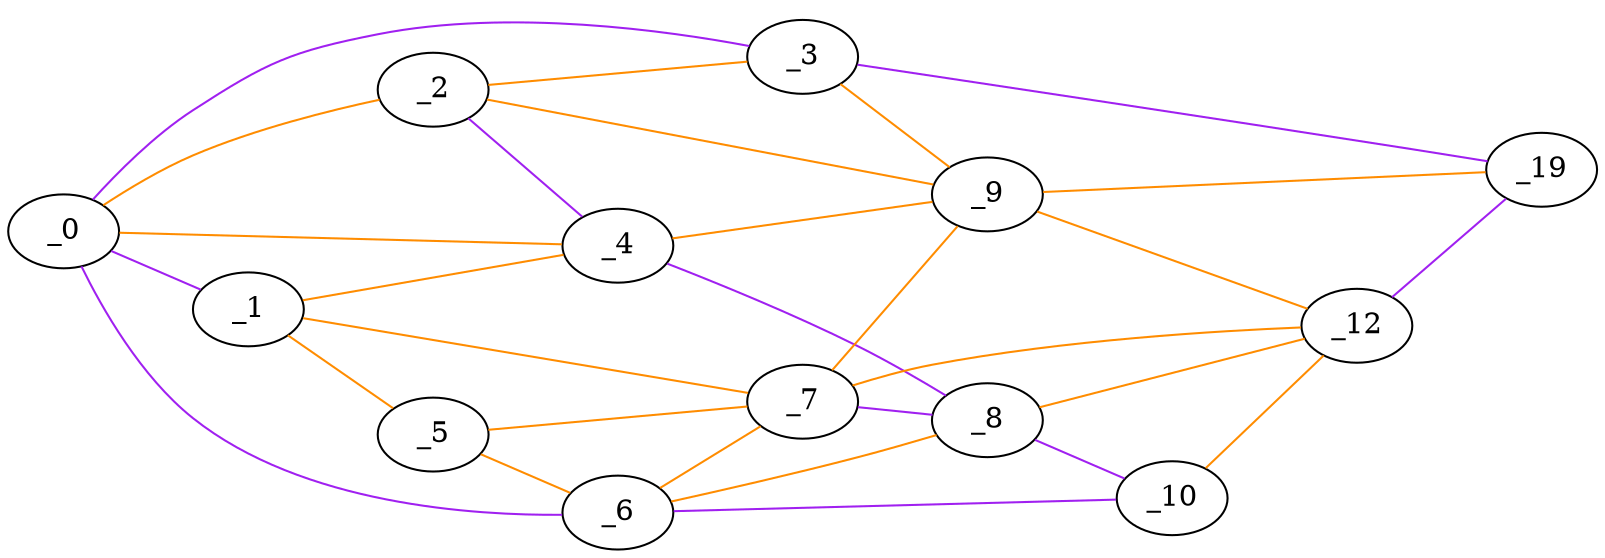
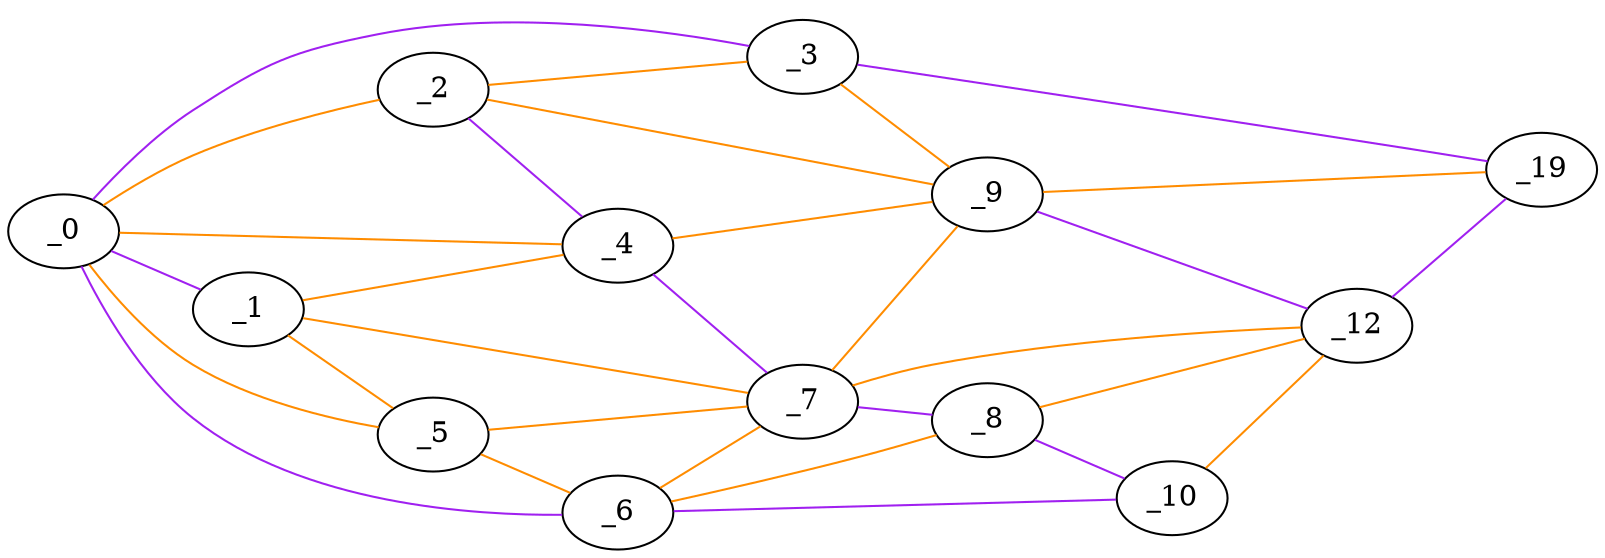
  graph {
    rankdir=LR
    node [x=100 y=10]
    edge [color=darkorange valence=2]
    _0 [x=29 y=8]
    _1 [x=42]
    _2 [x=48 y=85]
    _3 [x=49 y=101]
    _4 [x=50 y=72]
    _5 [x=53]
    _6 [x=64 y=9]
    _7 [x=73 y=25]
    _9 [x=83 y=78]
    n10 [label=_19 y=113]
    _8 [x=78 y=23]
    _10 [x=90 y=23]
    _12 [y=50]
    _0 -- _1 [color=purple]
    _0 -- _2
    _0 -- _3 [color=purple valence=1]
    _0 -- _4
+   _0 -- _5
    _0 -- _6 [color=purple valence=1]
    _1 -- _4
    _1 -- _5
    _1 -- _7
    _2 -- _3
    _2 -- _4 [color=purple valence=1]
    _2 -- _9 [valence=1]
    _3 -- _9
    _3 -- n10 [color=purple valence=1]
-   _4 -- _8 [color=purple]
+   _4 -- _7 [color=purple]
    _4 -- _9
    _5 -- _6
    _5 -- _7
    _6 -- _7 [valence=1]
    _6 -- _8
    _6 -- _10 [color=purple valence=1]
    _7 -- _9
    _7 -- _8 [color=purple]
    _7 -- _12
    _9 -- n10 [valence=1]
-   _9 -- _12
+   _9 -- _12 [color=purple]
    _8 -- _10 [color=purple]
    _8 -- _12
    _10 -- _12 [valence=1]
    _12 -- n10 [color=purple valence=1]
  }
